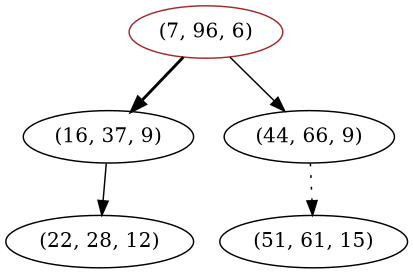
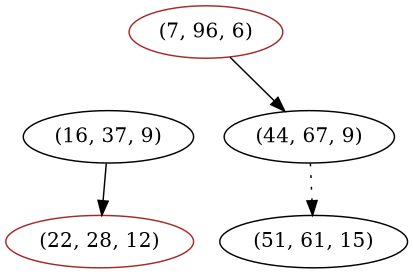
  digraph {
    node [color=black]
    edge [style=solid]
    "(16, 37, 9)"
    "(7, 96, 6)" [color=brown]
-   "(44, 67, 9)" [label="(44, 66, 9)"]
-   "(22, 28, 12)"
+   "(44, 67, 9)"
+   "(22, 28, 12)" [color=brown]
    "(51, 61, 15)"
    "(16, 37, 9)" -> "(22, 28, 12)"
-   "(7, 96, 6)" -> "(16, 37, 9)" [style=bold]
    "(7, 96, 6)" -> "(44, 67, 9)"
    "(44, 67, 9)" -> "(51, 61, 15)" [style=dotted]
  }
